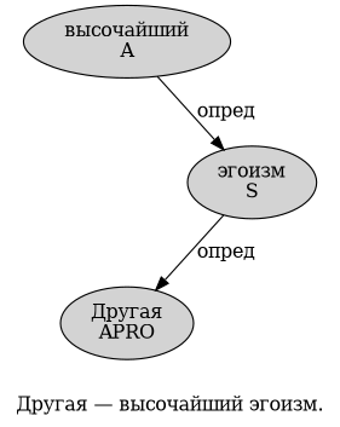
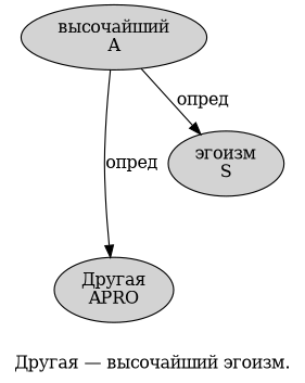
  digraph {
    label="Другая — высочайший эгоизм."
    node [fillcolor=lightgray penwidth=1 shape=ellipse style=filled]
    n1 [label="Другая\nAPRO"]
    n2 [label="высочайший\nA"]
    n3 [label="эгоизм\nS"]
    n2 -> n3 [label="опред"]
-   n3 -> n1 [label="опред"]
+   n2 -> n1 [label="опред"]
  }
